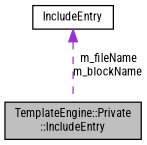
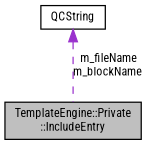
  digraph {
    fontname="Roboto Condensed"
    node [color=black fontname="Roboto Condensed" fontsize=10 shape=record style=filled]
    n1 [fillcolor=grey75 fontcolor=black height=0.2 label="TemplateEngine::Private\l::IncludeEntry" width=0.4]
-   n2 [fillcolor=white height=0.2 label=IncludeEntry width=0.4]
+   n2 [fillcolor=white height=0.2 label=QCString width=0.4]
    n2 -> n1 [color=darkorchid3 dir=back fontname="Roboto Condensed" fontsize=10 label=" m_fileName\nm_blockName" labelfontname=Helvetica labelfontsize=10 style=dashed]
  }
